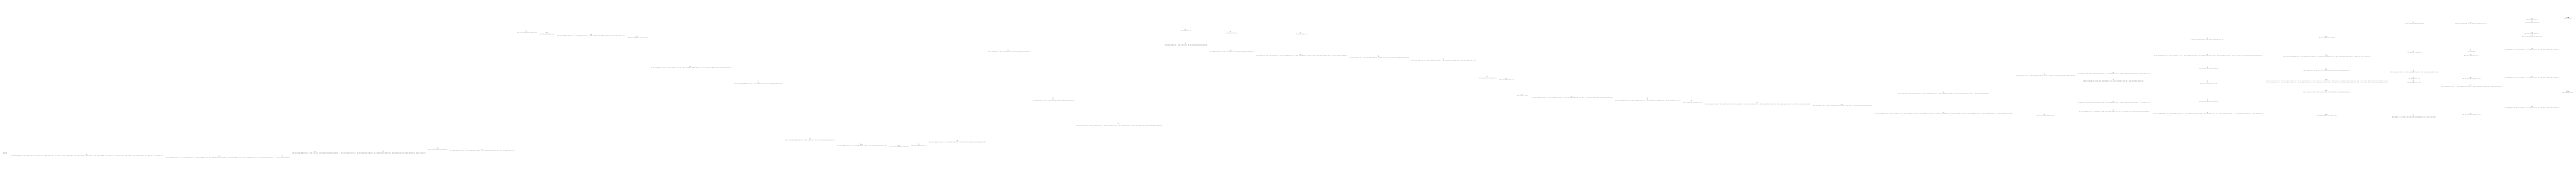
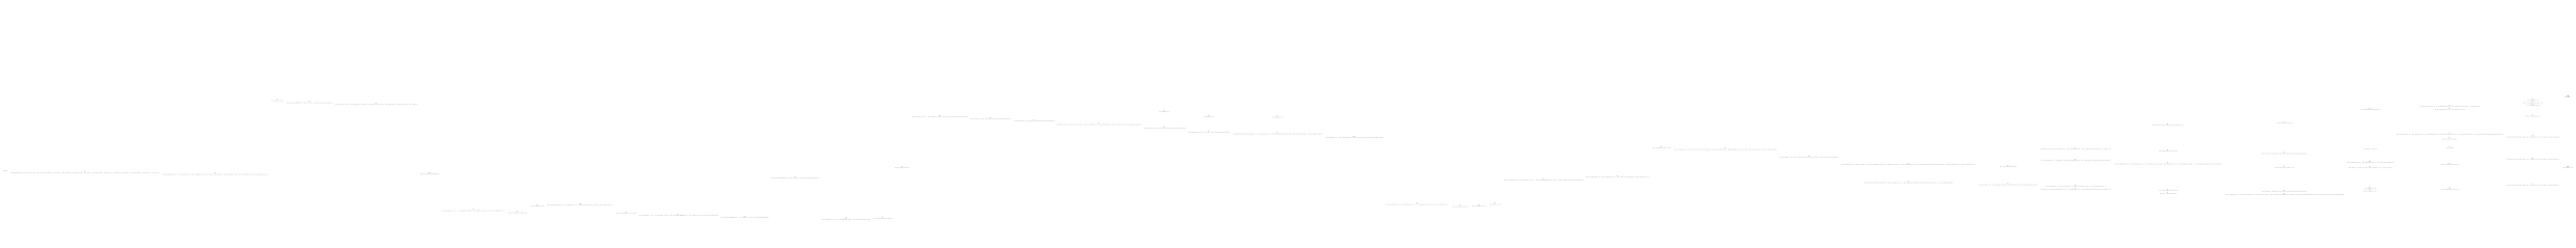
  digraph {
    fontname="IBM Plex Mono"
    rankdir=LR
    node [fontname="IBM Plex Mono" shape=record]
    edge [fontname="IBM Plex Mono" headport=n tailport=s]
    n1 [label=BB_entry25 shape=none]
    n2 [label="{1317: constant[undefined,v1]|1318: vardecl['value']|1319: vardecl['_class']|1320: vardecl['type']|1321: vardecl['i']|1322: vardecl['length']|1323: vardecl['partial']|1324: vardecl['i']|1325: vardecl['length']|1326: vardecl['str']|1327: vardecl['keys']|1328: vardecl['i']|1329: vardecl['length']|1330: vardecl['key']|1331: vardecl['str']}"]
    n3 [label="{1332: read-variable['holder',v3,-]|1333: read-variable['key',v4,-]|1334: read-property[v3,v4,v2]|1335: \<variable-non-null-undef\>['holder']|1336: write-variable[v2,'value']*|1337: read-variable['Type',v9,v8]|1338: read-variable['value',v10,-]}"]
    n4 [label="{1339: call-Type [v8,v9,v10,v6]}"]
    n5 [label="{1563: exceptional-return}"]
    n6 [label="{1340: read-variable['OBJECT_TYPE',v7,-]|1341: ===[v6,v7,v5]|1342: if[v5](true-block:335,false-block:336)}"]
    n7 [label="{1349: if[v5](true-block:337,false-block:340)}"]
    n8 [label="{1343: read-variable['value',v14,-]|1344: read-property[v14,'toJSON',v13]|1345: \<variable-non-null-undef\>['value']|1346: typeof[v13,v11]|1347: constant[\"function\",v12]|1348: ===[v11,v12,v5]}"]
    n9 [label="{1350: read-variable['value',v13,-]|1351: read-property[v13,'toJSON',-]|1352: \<variable-non-null-undef\>['value']|1353: read-variable['key',v14,-]}"]
    n10 [label="{1356: read-variable['_toString',v13,-]|1357: read-property[v13,'call',-]|1358: \<variable-non-null-undef\>['_toString']|1359: read-variable['value',v14,-]}"]
    n11 [label="{1354: call-value.toJSON [v13,'toJSON',v14,v11]}"]
    n12 [label="{1360: call-_toString.call [v13,'call',v14,v11]}"]
    n13 [label="{1355: write-variable[v11,'value']*}"]
    n14 [label="{1361: write-variable[v11,'_class']*|1362: read-variable['_class',v15,-]|1363: read-variable['NUMBER_CLASS',v16,-]|1364: ==[v15,v16,v17]|1365: if[v17](true-block:346,false-block:344)}"]
    n15 [label="{1376: read-variable['value',v20,-]|1377: read-property[v20,'valueOf',-]|1378: \<variable-non-null-undef\>['value']}"]
    n16 [label="{1370: read-variable['BOOLEAN_CLASS',v16,-]|1371: ==[v15,v16,v17]|1372: if[v17](true-block:346,false-block:345)}"]
    n17 [label="{1379: call-value.valueOf [v20,'valueOf',v18]}"]
    n18 [label="{1373: read-variable['STRING_CLASS',v16,-]|1374: ==[v15,v16,v17]|1375: if[v17](true-block:346,false-block:343)}"]
    n19 [label="{1380: write-variable[v18,'value']*}"]
    n20 [label="{1366: read-variable['value',v18,-]|1367: constant[null,v19]|1368: ==[v18,v19,v20]|1369: if[v20](true-block:350,false-block:351)}"]
    n21 [label="{1387: constant[\"null\",v1]}"]
    n22 [label="{1388: constant[true,v19]|1389: ==[v18,v19,v20]|1390: if[v20](true-block:352,false-block:353)}"]
    n23 [label="{1562: return[v1]}"]
    n24 [label="{1391: constant[\"true\",v1]}"]
    n25 [label="{1392: constant[false,v19]|1393: ==[v18,v19,v20]|1394: if[v20](true-block:354,false-block:349)}"]
    n26 [label="{1381: typeof['value',v21]|1382: write-variable[v21,'type']*|1383: read-variable['type',v22,-]|1384: constant[\"string\",v23]|1385: ==[v22,v23,v24]|1386: if[v24](true-block:355,false-block:356)}"]
    n27 [label="{1395: constant[\"false\",v1]}"]
    n28 [label="{1396: read-variable['value',v26,-]|1397: read-property[v26,'inspect',-]|1398: \<variable-non-null-undef\>['value']|1399: constant[true,v27]}"]
    n29 [label="{1400: constant[\"number\",v23]|1401: ==[v22,v23,v24]|1402: if[v24](true-block:358,false-block:359)}"]
    n30 [label="{1403: call-value.inspect [v26,'inspect',v27,v1]}"]
    n31 [label="{1404: read-variable['isFinite',v30,v29]|1405: read-variable['value',v31,-]}"]
    n32 [label="{1406: constant[\"object\",v23]|1407: ==[v22,v23,v24]|1408: if[v24](true-block:365,false-block:407)}"]
    n33 [label="{1409: call-isFinite [v29,v30,v31,v28]}"]
    n34 [label="{1415: constant[0.0,v33]|1416: write-variable[v33,'i']*|1417: read-variable['stack',v35,-]|1418: read-property[v35,'length',v34]|1419: \<variable-non-null-undef\>['stack']|1420: write-variable[v34,'length']*}"]
    n35 [label="{1410: if[v28](true-block:362,false-block:363)}"]
    n36 [label="{1421: read-variable['i',v36,-]|1422: read-variable['length',v37,-]|1423: \<[v36,v37,v32]|1424: if[v32](true-block:367,false-block:368)}"]
    n37 [label="{1411: read-variable['String',v33,v32]|1412: read-variable['value',v34,-]}"]
    n38 [label="{1413: constant[\"null\",v1]}"]
    n39 [label="{1425: read-variable['stack',v41,-]|1426: read-variable['i',v42,-]|1427: read-property[v41,v42,v39]|1428: \<variable-non-null-undef\>['stack']|1429: read-variable['value',v40,-]|1430: ===[v39,v40,v38]|1431: if[v38](true-block:369,false-block:372)}"]
    n40 [label="{1432: read-variable['stack',v39,-]|1433: read-property[v39,'push',-]|1434: \<variable-non-null-undef\>['stack']|1435: read-variable['value',v40,-]}"]
    n41 [label="{1414: call-String [v32,v33,v34,v1]}"]
-   n42 [label="{1436: read-variable['TypeError',v44,-]|1437: constant[\"Cyclic reference to '\",v48]|1438: read-variable['value',v49,-]|1439: +[v48,v49,v46]|1440: constant[\"' in object\",v47]|1441: +[v46,v47,v45]}"]
    n43 [label="{1444: constant[1.0,v43]|1445: read-variable['i',v44,-]|1446: +[v44,v45]|1447: +[v45,v43,v46]|1448: write-variable[v46,'i']}"]
    n44 [label="{1449: call-stack.push [v39,'push',v40,-]*}"]
    n45 [label="{1442: construct [-,v44,v45,v43]}"]
    n46 [label="{1450: read-variable['Array',v42,-]}"]
    n47 [label="{1443: throw[v43]*}"]
    n48 [label="{1451: construct [-,v42,v41]}"]
    n49 [label="{1452: write-variable[v41,'partial']*|1453: read-variable['_class',v44,-]|1454: read-variable['ARRAY_CLASS',v45,-]|1455: ===[v44,v45,v43]|1456: if[v43](true-block:377,false-block:378)}"]
    n50 [label="{1457: constant[0.0,v47]|1458: write-variable[v47,'i']*|1459: read-variable['value',v49,-]|1460: read-property[v49,'length',v48]|1461: \<variable-non-null-undef\>['value']|1462: write-variable[v48,'length']*}"]
    n51 [label="{1463: read-variable['Object',v48,-]|1464: read-property[v48,'keys',-]|1465: \<variable-non-null-undef\>['Object']|1466: read-variable['value',v49,-]}"]
    n52 [label="{1467: read-variable['i',v50,-]|1468: read-variable['length',v51,-]|1469: \<[v50,v51,v46]|1470: if[v46](true-block:380,false-block:381)}"]
    n53 [label="{1502: call-Object.keys [v48,'keys',v49,v46]}"]
    n54 [label="{1471: read-variable['Str',v54,v53]|1472: read-variable['i',v55,-]|1473: read-variable['value',v56,-]|1474: read-variable['stack',v57,-]}"]
    n55 [label="{1475: constant[\"[\",v55]|1476: read-variable['partial',v58,-]|1477: read-property[v58,'join',-]|1478: \<variable-non-null-undef\>['partial']|1479: constant[\",\",v59]}"]
    n56 [label="{1503: write-variable[v46,'keys']*|1504: constant[0.0,v51]|1505: write-variable[v51,'i']*|1506: read-variable['keys',v53,-]|1507: read-property[v53,'length',v52]|1508: \<variable-non-null-undef\>['keys']|1509: write-variable[v52,'length']*}"]
    n57 [label="{1480: call-Str [v53,v54,v55,v56,v57,v52]}"]
    n58 [label="{1497: call-partial.join [v58,'join',v59,v56]}"]
    n59 [label="{1510: read-variable['i',v54,-]|1511: read-variable['length',v55,-]|1512: \<[v54,v55,v50]|1513: if[v50](true-block:393,false-block:394)}"]
    n60 [label="{1481: write-variable[v52,'str']*|1482: read-variable['partial',v59,-]|1483: read-property[v59,'push',-]|1484: \<variable-non-null-undef\>['partial']|1485: typeof['str',v62]|1486: constant[\"undefined\",v63]|1487: ===[v62,v63,v61]|1488: if[v61](true-block:384,false-block:385)}"]
    n61 [label="{1498: +[v55,v56,v53]|1499: constant[\"]\",v54]|1500: +[v53,v54,v52]|1501: write-variable[v52,'partial']*}"]
    n62 [label="{1489: constant[\"null\",v60]}"]
    n63 [label="{1490: read-variable['str',v60,-]}"]
    n64 [label="{1557: read-variable['stack',v47,-]|1558: read-property[v47,'pop',-]|1559: \<variable-non-null-undef\>['stack']}"]
    n65 [label="{1491: call-partial.push [v59,'push',v60,-]*}"]
    n66 [label="{1492: constant[1.0,v64]|1493: read-variable['i',v65,-]|1494: +[v65,v66]|1495: +[v66,v64,v67]|1496: write-variable[v67,'i']}"]
    n67 [label="{1560: call-stack.pop [v47,'pop',-]*}"]
    n68 [label="{1561: read-variable['partial',v1,-]}"]
    n69 [label="{1514: read-variable['keys',v57,-]|1515: read-variable['i',v58,-]|1516: read-property[v57,v58,v56]|1517: \<variable-non-null-undef\>['keys']|1518: write-variable[v56,'key']*|1519: read-variable['Str',v61,v60]|1520: read-variable['key',v62,-]|1521: read-variable['value',v63,-]|1522: read-variable['stack',v64,-]}"]
    n70 [label="{1523: constant[\"\\\{\",v59]|1524: read-variable['partial',v62,-]|1525: read-property[v62,'join',-]|1526: \<variable-non-null-undef\>['partial']|1527: constant[\",\",v63]}"]
    n71 [label="{1528: call-Str [v60,v61,v62,v63,v64,v59]}"]
    n72 [label="{1552: call-partial.join [v62,'join',v63,v60]}"]
    n73 [label="{1529: write-variable[v59,'str']*|1530: typeof['str',v66]|1531: constant[\"undefined\",v67]|1532: !==[v66,v67,v65]|1533: if[v65](true-block:397,false-block:401)}"]
    n74 [label="{1553: +[v59,v60,v57]|1554: constant[\"\\\}\",v58]|1555: +[v57,v58,v56]|1556: write-variable[v56,'partial']*}"]
    n75 [label="{1534: read-variable['partial',v69,-]|1535: read-property[v69,'push',-]|1536: \<variable-non-null-undef\>['partial']|1537: read-variable['key',v76,-]|1538: read-property[v76,'inspect',-]|1539: \<variable-non-null-undef\>['key']|1540: constant[true,v77]}"]
    n76 [label="{1547: constant[1.0,v68]|1548: read-variable['i',v69,-]|1549: +[v69,v70]|1550: +[v70,v68,v71]|1551: write-variable[v71,'i']}"]
    n77 [label="{1541: call-key.inspect [v76,'inspect',v77,v73]}"]
    n78 [label="{1542: constant[\":\",v74]|1543: +[v73,v74,v71]|1544: read-variable['str',v72,-]|1545: +[v71,v72,v70]}"]
    n79 [label="{1546: call-partial.push [v69,'push',v70,-]*}"]
    n1 -> n2 [headlabel="    331"]
    n2 -> n3 [headlabel="      332"]
    n3 -> n4 [headlabel="      333"]
    n3 -> n5 [color=gray headlabel="      408"]
    n4 -> n5 [color=gray]
    n4 -> n6 [headlabel="      334"]
    n6 -> n5 [color=gray]
    n6 -> n7 [headlabel="      336"]
    n6 -> n8 [headlabel="      335"]
    n7 -> n9 [headlabel="      337"]
    n7 -> n10 [headlabel="      340"]
    n8 -> n5 [color=gray]
    n8 -> n7
    n9 -> n5 [color=gray]
    n9 -> n11 [headlabel="      338"]
    n10 -> n5 [color=gray]
    n10 -> n12 [headlabel="      341"]
    n11 -> n5 [color=gray]
    n11 -> n13 [headlabel="      339"]
    n12 -> n5 [color=gray]
    n12 -> n14 [headlabel="      342"]
    n13 -> n10
    n14 -> n5 [color=gray]
    n14 -> n15 [headlabel="      346"]
    n14 -> n16 [headlabel="      344"]
    n15 -> n5 [color=gray]
    n15 -> n17 [headlabel="      347"]
    n16 -> n5 [color=gray]
    n16 -> n15
    n16 -> n18 [headlabel="      345"]
    n17 -> n5 [color=gray]
    n17 -> n19 [headlabel="      348"]
    n18 -> n5 [color=gray]
    n18 -> n15
    n18 -> n20 [headlabel="      343"]
    n19 -> n20
    n20 -> n5 [color=gray]
    n20 -> n21 [headlabel="      350"]
    n20 -> n22 [headlabel="      351"]
    n21 -> n23 [headlabel="      407"]
    n22 -> n5 [color=gray]
    n22 -> n24 [headlabel="      352"]
    n22 -> n25 [headlabel="      353"]
    n24 -> n23
    n25 -> n5 [color=gray]
    n25 -> n26 [headlabel="      349"]
    n25 -> n27 [headlabel="      354"]
    n26 -> n5 [color=gray]
    n26 -> n28 [headlabel="      355"]
    n26 -> n29 [headlabel="      356"]
    n27 -> n23
    n28 -> n5 [color=gray]
    n28 -> n30 [headlabel="      357"]
    n29 -> n5 [color=gray]
    n29 -> n31 [headlabel="      358"]
    n29 -> n32 [headlabel="      359"]
    n30 -> n5 [color=gray]
    n30 -> n23
    n31 -> n5 [color=gray]
    n31 -> n33 [color=gray headlabel="      360"]
    n32 -> n5 [color=gray]
    n32 -> n23
    n32 -> n34 [headlabel="      365"]
    n33 -> n5 [color=gray]
    n33 -> n35 [headlabel="      361"]
    n34 -> n5 [color=gray]
    n34 -> n36 [headlabel="      366"]
    n35 -> n37 [headlabel="      362"]
    n35 -> n38 [headlabel="      363"]
    n36 -> n5 [color=gray]
    n36 -> n39 [headlabel="      367"]
    n36 -> n40 [headlabel="      368"]
    n37 -> n5 [color=gray]
    n37 -> n41 [headlabel="      364"]
    n38 -> n23
    n39 -> n5 [color=gray]
-   n39 -> n42 [headlabel="      369"]
    n39 -> n43 [headlabel="      372"]
    n40 -> n5 [color=gray]
    n40 -> n44 [headlabel="      373"]
    n41 -> n5 [color=gray]
    n41 -> n23
-   n42 -> n5 [color=gray]
-   n42 -> n45 [headlabel="      370"]
    n43 -> n5 [color=gray]
    n43 -> n36
    n44 -> n5 [color=gray]
    n44 -> n46 [headlabel="      374"]
    n45 -> n5 [color=gray]
    n45 -> n47 [headlabel="      371"]
    n46 -> n5 [color=gray]
    n46 -> n48 [headlabel="      375"]
    n47 -> n5 [color=gray]
    n47 -> n43
    n48 -> n5 [color=gray]
    n48 -> n49 [headlabel="      376"]
    n49 -> n5 [color=gray]
    n49 -> n50 [headlabel="      377"]
    n49 -> n51 [headlabel="      378"]
    n50 -> n5 [color=gray]
    n50 -> n52 [headlabel="      379"]
    n51 -> n5 [color=gray]
    n51 -> n53 [headlabel="      390"]
    n52 -> n5 [color=gray]
    n52 -> n54 [headlabel="      380"]
    n52 -> n55 [headlabel="      381"]
    n53 -> n5 [color=gray]
    n53 -> n56 [headlabel="      391"]
    n54 -> n5 [color=gray]
    n54 -> n57 [headlabel="      382"]
    n55 -> n5 [color=gray]
    n55 -> n58 [headlabel="      388"]
    n56 -> n5 [color=gray]
    n56 -> n59 [headlabel="      392"]
    n57 -> n5 [color=gray]
    n57 -> n60 [headlabel="      383"]
    n58 -> n5 [color=gray]
    n58 -> n61 [headlabel="      389"]
    n59 -> n5 [color=gray]
    n59 -> n69 [headlabel="      393"]
    n59 -> n70 [headlabel="      394"]
    n60 -> n5 [color=gray]
    n60 -> n62 [headlabel="      384"]
    n60 -> n63 [headlabel="      385"]
    n61 -> n5 [color=gray]
    n61 -> n64 [headlabel="      404"]
    n62 -> n65 [headlabel="      386"]
    n63 -> n5 [color=gray]
    n63 -> n65
    n64 -> n5 [color=gray]
    n64 -> n67 [headlabel="      405"]
    n65 -> n5 [color=black]
    n65 -> n66 [headlabel="      387"]
    n66 -> n5 [color=gray]
    n66 -> n52 [color=gray]
    n67 -> n5 [color=gray]
    n67 -> n68 [headlabel="      406"]
    n68 -> n5 [color=gray]
    n68 -> n23
    n69 -> n5 [color=gray]
    n69 -> n71 [headlabel="      395"]
    n70 -> n5 [color=gray]
    n70 -> n72 [headlabel="      402"]
    n71 -> n5 [color=gray]
    n71 -> n73 [headlabel="      396"]
    n72 -> n5 [color=gray]
    n72 -> n74 [headlabel="      403"]
    n73 -> n5 [color=gray]
    n73 -> n75 [headlabel="      397"]
    n73 -> n76 [headlabel="      401"]
    n74 -> n5 [color=gray]
    n74 -> n64
    n75 -> n5 [color=gray]
    n75 -> n77 [headlabel="      398"]
    n76 -> n5 [color=gray]
    n76 -> n59
    n77 -> n5 [color=gray]
    n77 -> n78 [headlabel="      399"]
    n78 -> n5 [color=gray]
    n78 -> n79 [headlabel="      400"]
    n79 -> n5 [color=gray]
    n79 -> n76
  }
